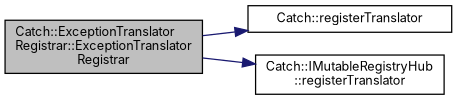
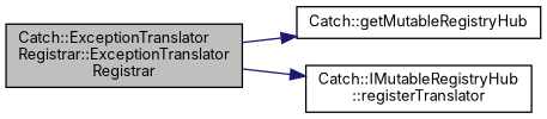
  digraph {
    rankdir=LR
    fontname=Inter
    node [color=black fillcolor=white fontname=Inter fontsize=10 shape=record style=filled]
    edge [color=midnightblue fontname=Inter fontsize=10 labelfontname=Helvetica labelfontsize=10 style=solid]
    n1 [fillcolor=grey75 fontcolor=black height=0.2 label="Catch::ExceptionTranslator\lRegistrar::ExceptionTranslator\lRegistrar" width=0.4]
-   n2 [height=0.2 label="Catch::registerTranslator" width=0.4]
+   n2 [height=0.2 label="Catch::getMutableRegistryHub" width=0.4]
    n3 [height=0.2 label="Catch::IMutableRegistryHub\l::registerTranslator" width=0.4]
    n1 -> n2
    n1 -> n3
  }
